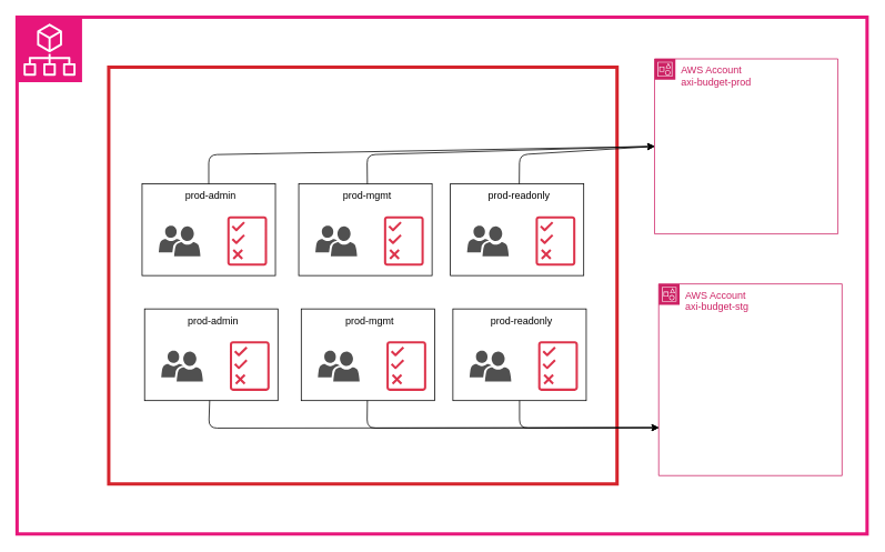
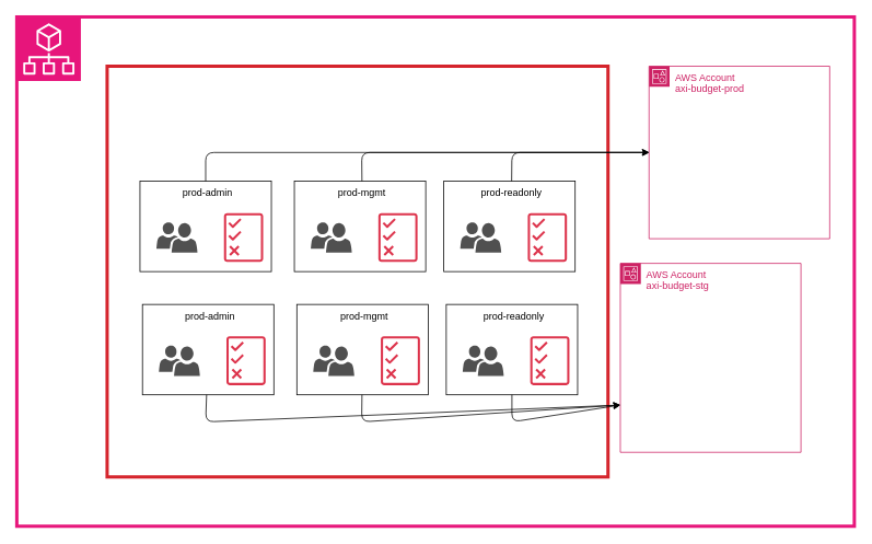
  <mxCell id="0" />
  <mxCell id="1" parent="0" />
  <mxCell id="2" value="" style="sketch=0;points=[[0,0,0],[0.25,0,0],[0.5,0,0],[0.75,0,0],[1,0,0],[0,1,0],[0.25,1,0],[0.5,1,0],[0.75,1,0],[1,1,0],[0,0.25,0],[0,0.5,0],[0,0.75,0],[1,0.25,0],[1,0.5,0],[1,0.75,0]];points=[[0,0,0],[0.25,0,0],[0.5,0,0],[0.75,0,0],[1,0,0],[0,1,0],[0.25,1,0],[0.5,1,0],[0.75,1,0],[1,1,0],[0,0.25,0],[0,0.5,0],[0,0.75,0],[1,0.25,0],[1,0.5,0],[1,0.75,0]];outlineConnect=0;fontColor=#232F3E;fillColor=#E7157B;strokeColor=#ffffff;dashed=0;verticalLabelPosition=bottom;verticalAlign=top;align=center;html=1;fontSize=12;fontStyle=0;aspect=fixed;shape=mxgraph.aws4.resourceIcon;resIcon=mxgraph.aws4.organizations;" vertex="1" parent="1"><mxGeometry x="20" y="20" width="78" height="78" as="geometry" /></mxCell>
  <mxCell id="3" value="" style="rounded=0;whiteSpace=wrap;html=1;fillColor=none;strokeColor=light-dark(#e7167b, #9d4545);strokeWidth=4;movable=0;resizable=0;rotatable=0;deletable=0;editable=0;locked=1;connectable=0;" vertex="1" parent="1"><mxGeometry x="20" y="20" width="1020" height="620" as="geometry" /></mxCell>
  <mxCell id="4" value="" style="shape=image;verticalLabelPosition=bottom;labelBackgroundColor=default;verticalAlign=top;aspect=fixed;imageAspect=0;image=https://d2908q01vomqb2.cloudfront.net/b3f0c7f6bb763af1be91d9e74eabfeb199dc1f1f/2023/12/28/IAM-IC-ForSocial.jpeg;clipPath=inset(16.67% 33.33% 16.67% 33.33%);" vertex="1" parent="1"><mxGeometry x="130" y="80" width="70" height="70" as="geometry" /></mxCell>
- <mxCell id="5" value="AWS Account&lt;div&gt;axi-budget-prod&lt;/div&gt;" style="points=[[0,0],[0.25,0],[0.5,0],[0.75,0],[1,0],[1,0.25],[1,0.5],[1,0.75],[1,1],[0.75,1],[0.5,1],[0.25,1],[0,1],[0,0.75],[0,0.5],[0,0.25]];outlineConnect=0;gradientColor=none;html=1;whiteSpace=wrap;fontSize=12;fontStyle=0;container=1;pointerEvents=0;collapsible=0;recursiveResize=0;shape=mxgraph.aws4.group;grIcon=mxgraph.aws4.group_account;strokeColor=#CD2264;fillColor=none;verticalAlign=top;align=left;spacingLeft=30;fontColor=#CD2264;dashed=0;" vertex="1" parent="1"><mxGeometry x="785" y="70" width="220" height="210" as="geometry" /></mxCell>
- <mxCell id="6" value="AWS Account&lt;div&gt;axi-budget-stg&lt;/div&gt;" style="points=[[0,0],[0.25,0],[0.5,0],[0.75,0],[1,0],[1,0.25],[1,0.5],[1,0.75],[1,1],[0.75,1],[0.5,1],[0.25,1],[0,1],[0,0.75],[0,0.5],[0,0.25]];outlineConnect=0;gradientColor=none;html=1;whiteSpace=wrap;fontSize=12;fontStyle=0;container=1;pointerEvents=0;collapsible=0;recursiveResize=0;shape=mxgraph.aws4.group;grIcon=mxgraph.aws4.group_account;strokeColor=#CD2264;fillColor=none;verticalAlign=top;align=left;spacingLeft=30;fontColor=#CD2264;dashed=0;" vertex="1" parent="1"><mxGeometry x="790" y="340" width="220" height="230" as="geometry" /></mxCell>
+ <mxCell id="5" value="AWS Account&lt;div&gt;axi-budget-prod&lt;/div&gt;" style="points=[[0,0],[0.25,0],[0.5,0],[0.75,0],[1,0],[1,0.25],[1,0.5],[1,0.75],[1,1],[0.75,1],[0.5,1],[0.25,1],[0,1],[0,0.75],[0,0.5],[0,0.25]];outlineConnect=0;gradientColor=none;html=1;whiteSpace=wrap;fontSize=12;fontStyle=0;container=1;pointerEvents=0;collapsible=0;recursiveResize=0;shape=mxgraph.aws4.group;grIcon=mxgraph.aws4.group_account;strokeColor=#CD2264;fillColor=none;verticalAlign=top;align=left;spacingLeft=30;fontColor=#CD2264;dashed=0;" vertex="1" parent="1"><mxGeometry x="790" y="80" width="220" height="210" as="geometry" /></mxCell>
+ <mxCell id="6" value="AWS Account&lt;div&gt;axi-budget-stg&lt;/div&gt;" style="points=[[0,0],[0.25,0],[0.5,0],[0.75,0],[1,0],[1,0.25],[1,0.5],[1,0.75],[1,1],[0.75,1],[0.5,1],[0.25,1],[0,1],[0,0.75],[0,0.5],[0,0.25]];outlineConnect=0;gradientColor=none;html=1;whiteSpace=wrap;fontSize=12;fontStyle=0;container=1;pointerEvents=0;collapsible=0;recursiveResize=0;shape=mxgraph.aws4.group;grIcon=mxgraph.aws4.group_account;strokeColor=#CD2264;fillColor=none;verticalAlign=top;align=left;spacingLeft=30;fontColor=#CD2264;dashed=0;" vertex="1" parent="1"><mxGeometry x="755" y="320" width="220" height="230" as="geometry" /></mxCell>
  <mxCell id="7" value="" style="rounded=0;whiteSpace=wrap;html=1;fillColor=none;strokeColor=light-dark(#d5242c, #ededed);strokeWidth=4;movable=0;resizable=0;rotatable=0;deletable=0;editable=0;locked=1;connectable=0;" vertex="1" parent="1"><mxGeometry x="130" y="80" width="610" height="500" as="geometry" /></mxCell>
  <mxCell id="8" style="edgeStyle=none;html=1;entryX=0;entryY=0.5;entryDx=0;entryDy=0;" edge="1" parent="1" source="9" target="5"><mxGeometry relative="1" as="geometry"><Array as="points"><mxPoint x="250" y="185" /></Array></mxGeometry></mxCell>
  <mxCell id="9" value="" style="rounded=0;whiteSpace=wrap;html=1;fillColor=none;" vertex="1" parent="1"><mxGeometry x="170" y="220" width="160" height="110" as="geometry" /></mxCell>
  <mxCell id="10" value="" style="sketch=0;outlineConnect=0;fontColor=#232F3E;gradientColor=none;fillColor=#DD344C;strokeColor=none;dashed=0;verticalLabelPosition=bottom;verticalAlign=top;align=center;html=1;fontSize=12;fontStyle=0;aspect=fixed;pointerEvents=1;shape=mxgraph.aws4.permissions;" vertex="1" parent="1"><mxGeometry x="272.31" y="258.5" width="47.69" height="60" as="geometry" /></mxCell>
  <mxCell id="11" value="" style="sketch=0;pointerEvents=1;shadow=0;dashed=0;html=1;strokeColor=none;labelPosition=center;verticalLabelPosition=bottom;verticalAlign=top;align=center;fillColor=#505050;shape=mxgraph.mscae.intune.user_group" vertex="1" parent="1"><mxGeometry x="190" y="270" width="50" height="37" as="geometry" /></mxCell>
  <mxCell id="12" value="prod-admin" style="text;html=1;align=center;verticalAlign=middle;whiteSpace=wrap;rounded=0;" vertex="1" parent="1"><mxGeometry x="210" y="220" width="85" height="30" as="geometry" /></mxCell>
  <mxCell id="13" value="" style="rounded=0;whiteSpace=wrap;html=1;fillColor=none;" vertex="1" parent="1"><mxGeometry x="358" y="220" width="160" height="110" as="geometry" /></mxCell>
  <mxCell id="14" value="" style="sketch=0;outlineConnect=0;fontColor=#232F3E;gradientColor=none;fillColor=#DD344C;strokeColor=none;dashed=0;verticalLabelPosition=bottom;verticalAlign=top;align=center;html=1;fontSize=12;fontStyle=0;aspect=fixed;pointerEvents=1;shape=mxgraph.aws4.permissions;" vertex="1" parent="1"><mxGeometry x="460.31" y="258.5" width="47.69" height="60" as="geometry" /></mxCell>
  <mxCell id="15" value="" style="sketch=0;pointerEvents=1;shadow=0;dashed=0;html=1;strokeColor=none;labelPosition=center;verticalLabelPosition=bottom;verticalAlign=top;align=center;fillColor=#505050;shape=mxgraph.mscae.intune.user_group" vertex="1" parent="1"><mxGeometry x="378" y="270" width="50" height="37" as="geometry" /></mxCell>
  <mxCell id="16" style="edgeStyle=none;html=1;entryX=0;entryY=0.5;entryDx=0;entryDy=0;" edge="1" parent="1" source="17" target="5"><mxGeometry relative="1" as="geometry"><Array as="points"><mxPoint x="440" y="185" /></Array></mxGeometry></mxCell>
  <mxCell id="17" value="prod-mgmt" style="text;html=1;align=center;verticalAlign=middle;whiteSpace=wrap;rounded=0;" vertex="1" parent="1"><mxGeometry x="398" y="220" width="85" height="30" as="geometry" /></mxCell>
  <mxCell id="18" value="" style="rounded=0;whiteSpace=wrap;html=1;fillColor=none;" vertex="1" parent="1"><mxGeometry x="540" y="220" width="160" height="110" as="geometry" /></mxCell>
  <mxCell id="19" value="" style="sketch=0;outlineConnect=0;fontColor=#232F3E;gradientColor=none;fillColor=#DD344C;strokeColor=none;dashed=0;verticalLabelPosition=bottom;verticalAlign=top;align=center;html=1;fontSize=12;fontStyle=0;aspect=fixed;pointerEvents=1;shape=mxgraph.aws4.permissions;" vertex="1" parent="1"><mxGeometry x="642.31" y="258.5" width="47.69" height="60" as="geometry" /></mxCell>
  <mxCell id="20" value="" style="sketch=0;pointerEvents=1;shadow=0;dashed=0;html=1;strokeColor=none;labelPosition=center;verticalLabelPosition=bottom;verticalAlign=top;align=center;fillColor=#505050;shape=mxgraph.mscae.intune.user_group" vertex="1" parent="1"><mxGeometry x="560" y="270" width="50" height="37" as="geometry" /></mxCell>
  <mxCell id="21" style="edgeStyle=none;html=1;entryX=0;entryY=0.5;entryDx=0;entryDy=0;" edge="1" parent="1" source="22" target="5"><mxGeometry relative="1" as="geometry"><Array as="points"><mxPoint x="623" y="185" /></Array></mxGeometry></mxCell>
  <mxCell id="22" value="prod-readonly" style="text;html=1;align=center;verticalAlign=middle;whiteSpace=wrap;rounded=0;" vertex="1" parent="1"><mxGeometry x="580" y="220" width="85" height="30" as="geometry" /></mxCell>
  <mxCell id="23" style="edgeStyle=none;html=1;entryX=0;entryY=0.75;entryDx=0;entryDy=0;" edge="1" parent="1" source="24" target="6"><mxGeometry relative="1" as="geometry"><Array as="points"><mxPoint x="250" y="513" /></Array></mxGeometry></mxCell>
  <mxCell id="24" value="" style="rounded=0;whiteSpace=wrap;html=1;fillColor=none;" vertex="1" parent="1"><mxGeometry x="173" y="370" width="160" height="110" as="geometry" /></mxCell>
  <mxCell id="25" value="" style="sketch=0;outlineConnect=0;fontColor=#232F3E;gradientColor=none;fillColor=#DD344C;strokeColor=none;dashed=0;verticalLabelPosition=bottom;verticalAlign=top;align=center;html=1;fontSize=12;fontStyle=0;aspect=fixed;pointerEvents=1;shape=mxgraph.aws4.permissions;" vertex="1" parent="1"><mxGeometry x="275.31" y="408.5" width="47.69" height="60" as="geometry" /></mxCell>
  <mxCell id="26" value="" style="sketch=0;pointerEvents=1;shadow=0;dashed=0;html=1;strokeColor=none;labelPosition=center;verticalLabelPosition=bottom;verticalAlign=top;align=center;fillColor=#505050;shape=mxgraph.mscae.intune.user_group" vertex="1" parent="1"><mxGeometry x="193" y="420" width="50" height="37" as="geometry" /></mxCell>
  <mxCell id="27" value="prod-admin" style="text;html=1;align=center;verticalAlign=middle;whiteSpace=wrap;rounded=0;" vertex="1" parent="1"><mxGeometry x="213" y="370" width="85" height="30" as="geometry" /></mxCell>
  <mxCell id="28" style="edgeStyle=none;html=1;entryX=0;entryY=0.75;entryDx=0;entryDy=0;" edge="1" parent="1" source="29" target="6"><mxGeometry relative="1" as="geometry"><Array as="points"><mxPoint x="440" y="513" /></Array></mxGeometry></mxCell>
  <mxCell id="29" value="" style="rounded=0;whiteSpace=wrap;html=1;fillColor=none;" vertex="1" parent="1"><mxGeometry x="361" y="370" width="160" height="110" as="geometry" /></mxCell>
  <mxCell id="30" value="" style="sketch=0;outlineConnect=0;fontColor=#232F3E;gradientColor=none;fillColor=#DD344C;strokeColor=none;dashed=0;verticalLabelPosition=bottom;verticalAlign=top;align=center;html=1;fontSize=12;fontStyle=0;aspect=fixed;pointerEvents=1;shape=mxgraph.aws4.permissions;" vertex="1" parent="1"><mxGeometry x="463.31" y="408.5" width="47.69" height="60" as="geometry" /></mxCell>
  <mxCell id="31" value="" style="sketch=0;pointerEvents=1;shadow=0;dashed=0;html=1;strokeColor=none;labelPosition=center;verticalLabelPosition=bottom;verticalAlign=top;align=center;fillColor=#505050;shape=mxgraph.mscae.intune.user_group" vertex="1" parent="1"><mxGeometry x="381" y="420" width="50" height="37" as="geometry" /></mxCell>
  <mxCell id="32" value="prod-mgmt" style="text;html=1;align=center;verticalAlign=middle;whiteSpace=wrap;rounded=0;" vertex="1" parent="1"><mxGeometry x="401" y="370" width="85" height="30" as="geometry" /></mxCell>
  <mxCell id="33" style="edgeStyle=none;html=1;entryX=0;entryY=0.75;entryDx=0;entryDy=0;" edge="1" parent="1" source="34" target="6"><mxGeometry relative="1" as="geometry"><Array as="points"><mxPoint x="623" y="513" /></Array></mxGeometry></mxCell>
  <mxCell id="34" value="" style="rounded=0;whiteSpace=wrap;html=1;fillColor=none;" vertex="1" parent="1"><mxGeometry x="543" y="370" width="160" height="110" as="geometry" /></mxCell>
  <mxCell id="35" value="" style="sketch=0;outlineConnect=0;fontColor=#232F3E;gradientColor=none;fillColor=#DD344C;strokeColor=none;dashed=0;verticalLabelPosition=bottom;verticalAlign=top;align=center;html=1;fontSize=12;fontStyle=0;aspect=fixed;pointerEvents=1;shape=mxgraph.aws4.permissions;" vertex="1" parent="1"><mxGeometry x="645.31" y="408.5" width="47.69" height="60" as="geometry" /></mxCell>
  <mxCell id="36" value="" style="sketch=0;pointerEvents=1;shadow=0;dashed=0;html=1;strokeColor=none;labelPosition=center;verticalLabelPosition=bottom;verticalAlign=top;align=center;fillColor=#505050;shape=mxgraph.mscae.intune.user_group" vertex="1" parent="1"><mxGeometry x="563" y="420" width="50" height="37" as="geometry" /></mxCell>
  <mxCell id="37" value="prod-readonly" style="text;html=1;align=center;verticalAlign=middle;whiteSpace=wrap;rounded=0;" vertex="1" parent="1"><mxGeometry x="583" y="370" width="85" height="30" as="geometry" /></mxCell>
